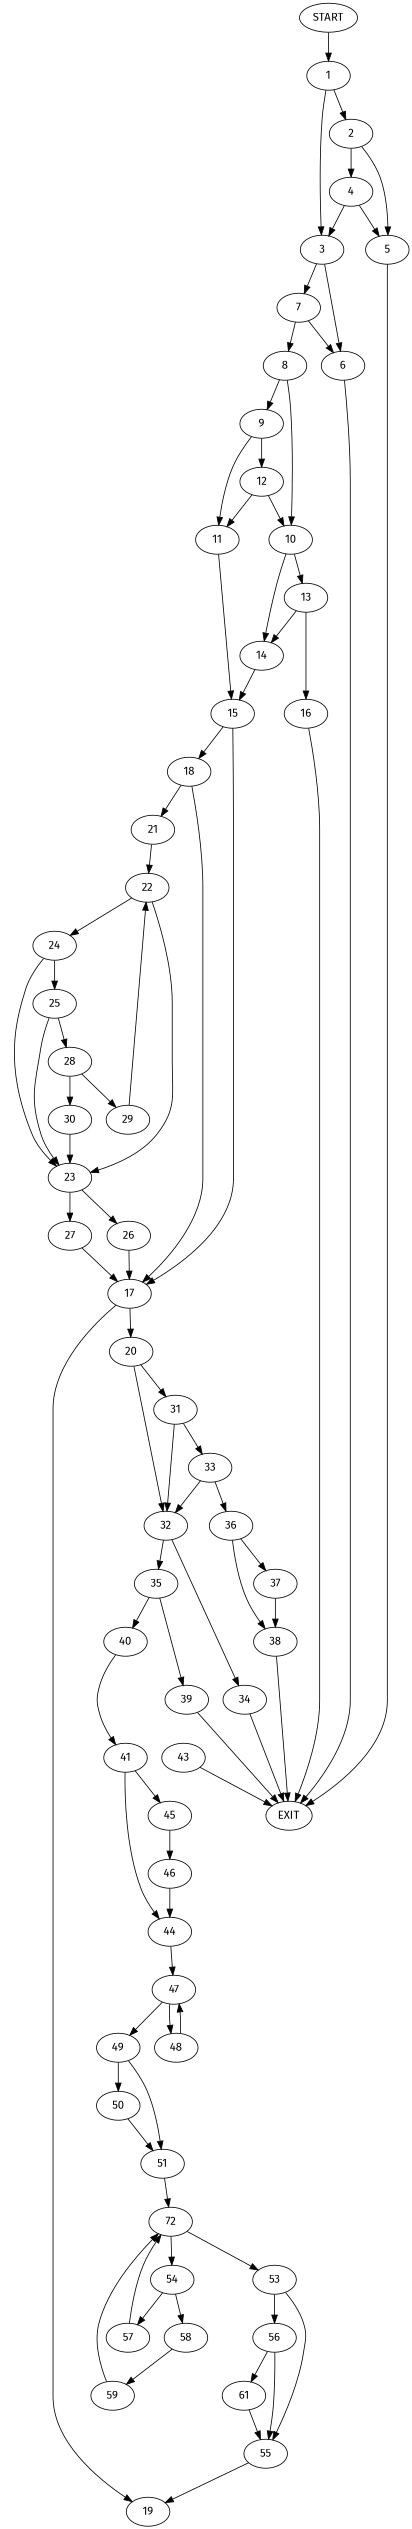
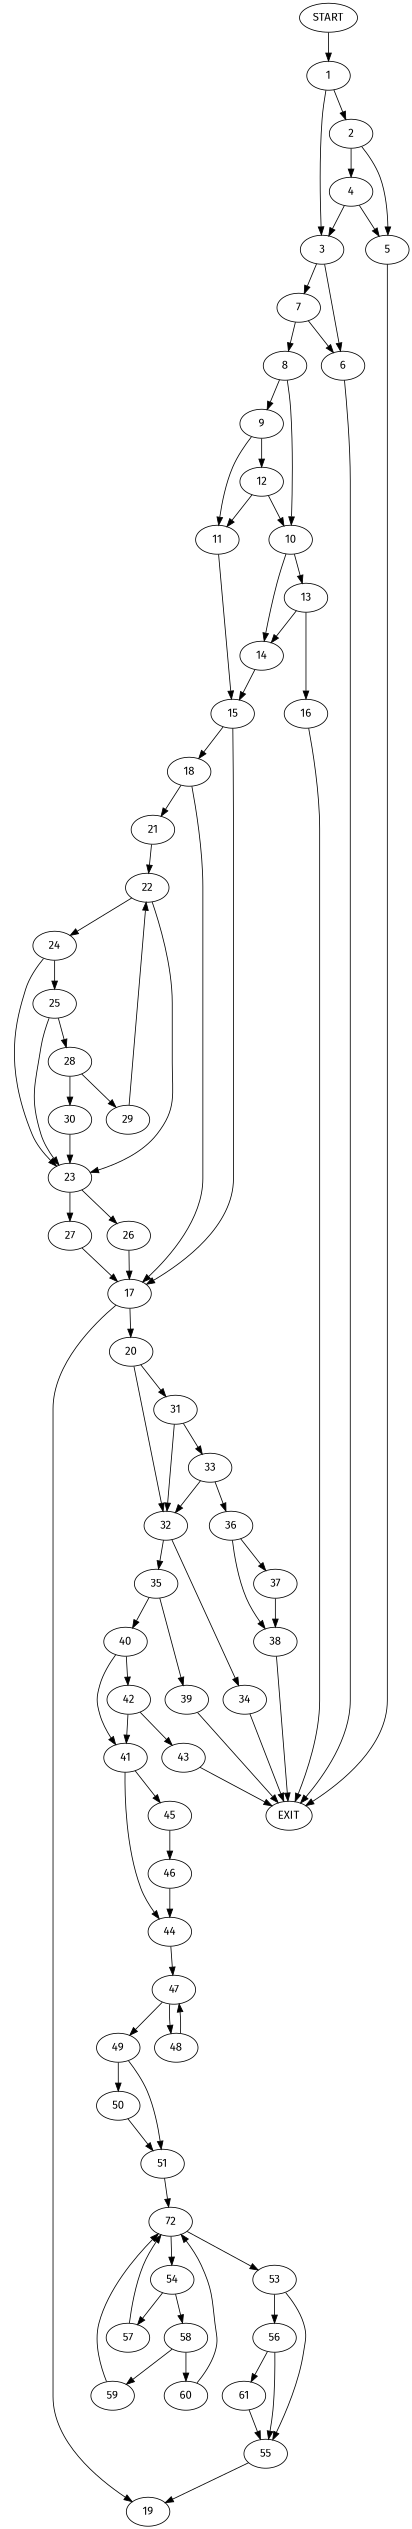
  digraph {
    fontname="Fira Sans"
    node [fontname="Fira Sans"]
    edge [fontname="Fira Sans"]
    n1 [label=START]
    1
    2
    3
    n5 [label=EXIT]
    4
    5
    6
    7
    8
    9
    10
    11
    12
    13
    14
    15
    16
    17
    18
    19
    20
    21
    31
    32
    22
    33
    34
    35
    23
    24
    26
    27
    25
    28
    29
    30
    36
    39
    40
    37
    38
    41
+   42
    44
    45
    43
    47
    46
    48
    49
    50
    51
    n54 [label=72]
    53
    54
    55
    56
    57
    58
    61
    59
+   60
    n1 -> 1
    1 -> 2
    1 -> 3
    2 -> 4
    2 -> 5
    3 -> 6
    3 -> 7
    4 -> 3
    4 -> 5
    5 -> n5
    6 -> n5
    7 -> 6
    7 -> 8
    8 -> 9
    8 -> 10
    9 -> 11
    9 -> 12
    10 -> 13
    10 -> 14
    11 -> 15
    12 -> 10
    12 -> 11
    13 -> 14
    13 -> 16
    14 -> 15
    15 -> 17
    15 -> 18
    16 -> n5
    17 -> 19
    17 -> 20
    18 -> 17
    18 -> 21
    20 -> 31
    20 -> 32
    21 -> 22
    31 -> 32
    31 -> 33
    32 -> 34
    32 -> 35
    22 -> 23
    22 -> 24
    33 -> 32
    33 -> 36
    34 -> n5
    35 -> 39
    35 -> 40
    23 -> 26
    23 -> 27
    24 -> 23
    24 -> 25
    26 -> 17
    27 -> 17
    25 -> 23
    25 -> 28
    28 -> 29
    28 -> 30
    29 -> 22
    30 -> 23
    36 -> 37
    36 -> 38
    39 -> n5
    40 -> 41
+   40 -> 42
    37 -> 38
    38 -> n5
    41 -> 44
    41 -> 45
+   42 -> 41
+   42 -> 43
    44 -> 47
    45 -> 46
    43 -> n5
    47 -> 48
    47 -> 49
    46 -> 44
    48 -> 47
    49 -> 50
    49 -> 51
    50 -> 51
    51 -> n54
    n54 -> 53
    n54 -> 54
    53 -> 55
    53 -> 56
    54 -> 57
    54 -> 58
    55 -> 19
    56 -> 55
    56 -> 61
    57 -> n54
    58 -> 59
+   58 -> 60
    61 -> 55
    59 -> n54
+   60 -> n54
  }
